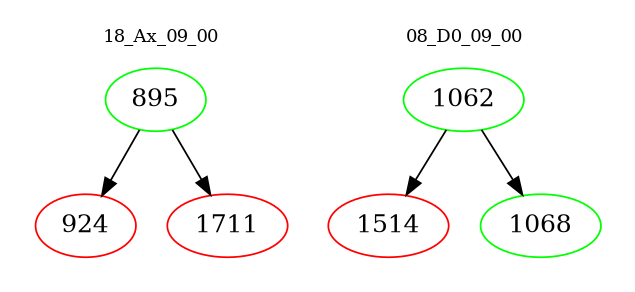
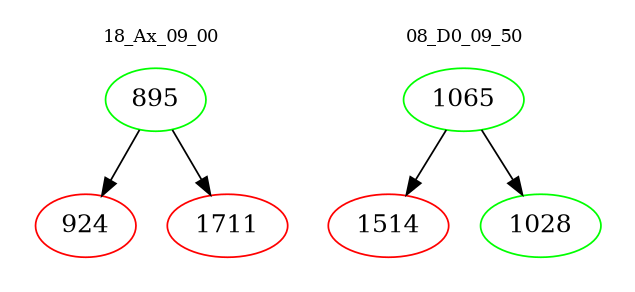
  digraph {
    fontname="DejaVu Serif"
    node [color=green fontname="DejaVu Serif"]
    edge [color=black fontname="DejaVu Serif"]
    n1 [label=895]
    n2 [color=red label=924]
    n3 [color=red label=1711]
-   n4 [label=1062]
+   n4 [label=1065]
    n5 [color=red label=1514]
-   n6 [label=1068]
+   n6 [label=1028]
    subgraph cluster_1 {
      color=white
      fontsize=10
      label="18_Ax_09_00"
      n1
      n2
      n3
    }
    subgraph cluster_2 {
      color=white
      fontsize=10
-     label="08_D0_09_00"
+     label="08_D0_09_50"
      n4
      n5
      n6
    }
    n1 -> n2
    n1 -> n3
    n4 -> n5
    n4 -> n6
  }
